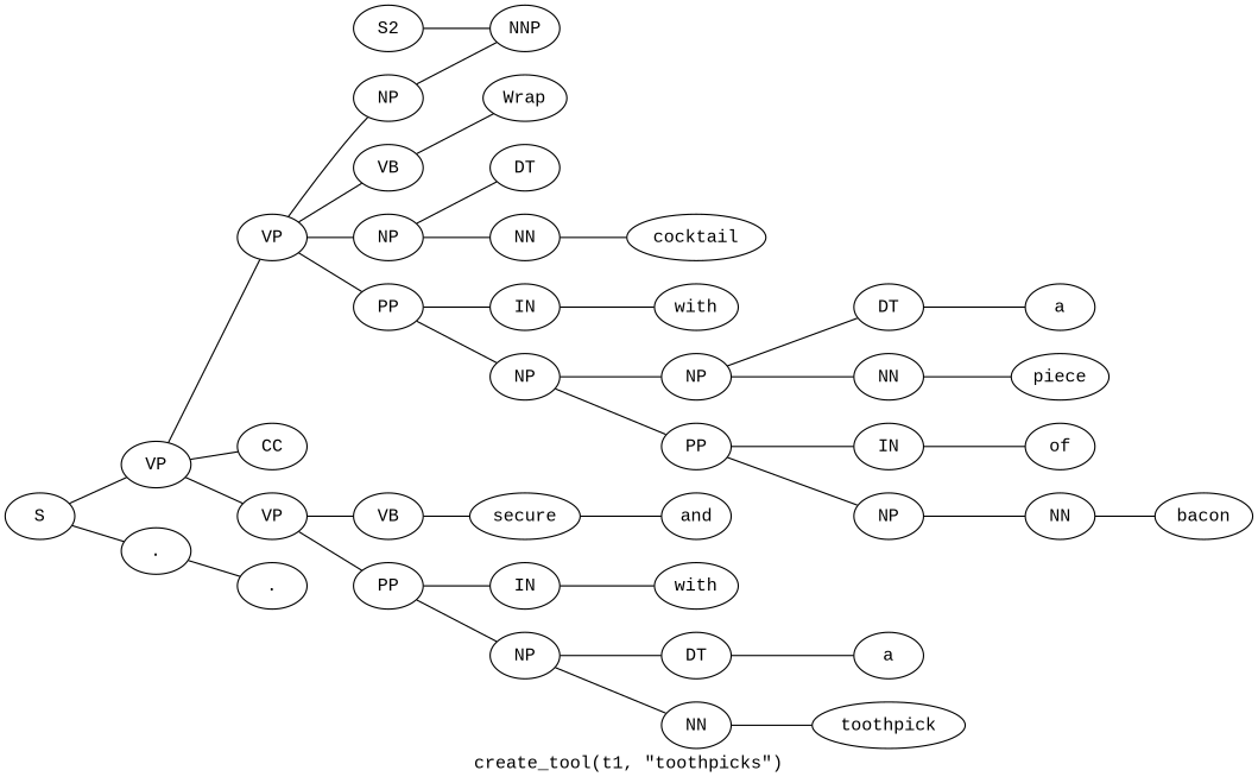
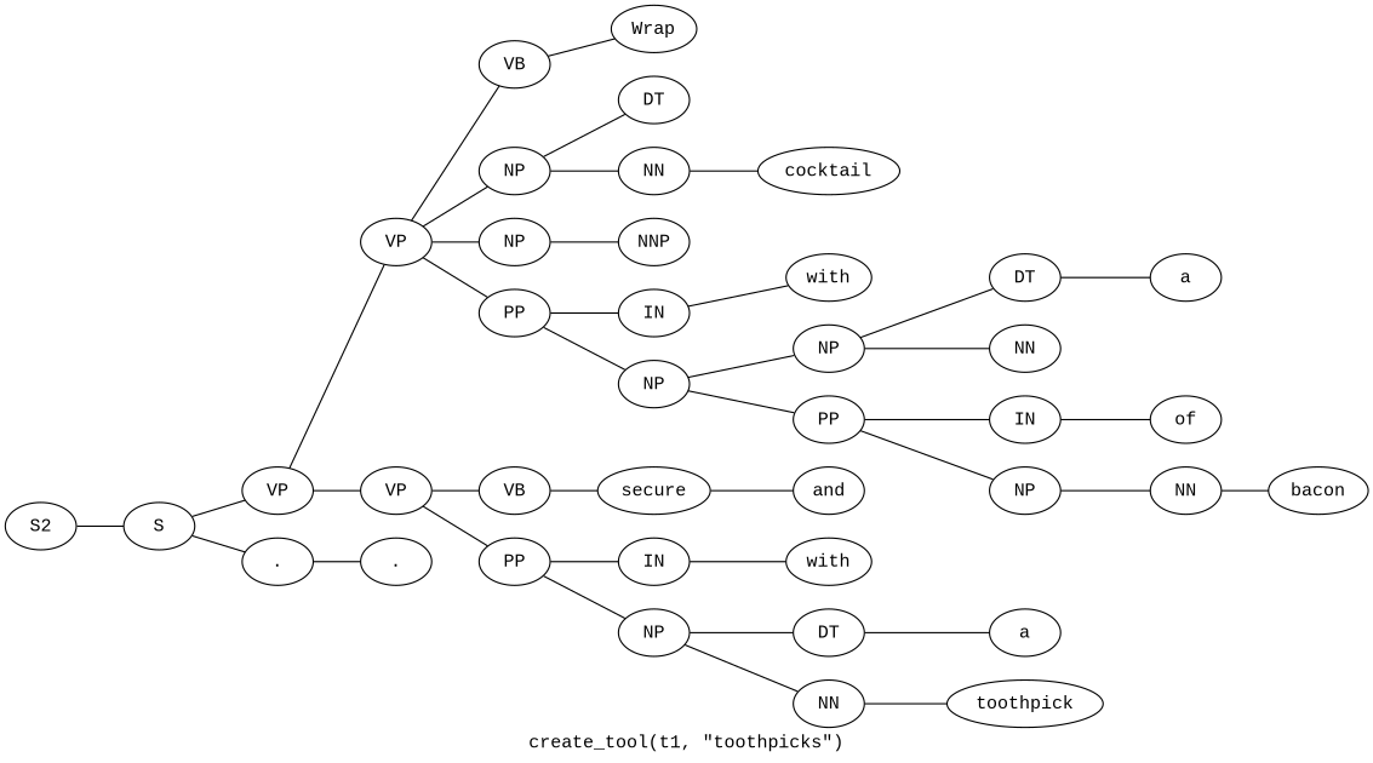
  graph {
    fontname="Liberation Mono"
    label="create_tool(t1, \"toothpicks\")"
    rankdir=LR
    node [fontname="Liberation Mono"]
    edge [fontname="Liberation Mono"]
    n1 [label=S2]
    n2 [label=S]
    n3 [label=VP]
    n4 [label="."]
    n5 [label=VP]
-   n6 [label=CC]
    n7 [label=VP]
    n8 [label="."]
    n9 [label=VB]
    n10 [label=NP]
    n11 [label=NP]
    n12 [label=PP]
    n13 [label=VB]
    n14 [label=PP]
    n15 [label=Wrap]
    n16 [label=DT]
    n17 [label=NN]
    n18 [label=NNP]
    n19 [label=IN]
    n20 [label=NP]
    n21 [label=cocktail]
    n22 [label=with]
    n23 [label=NP]
    n24 [label=PP]
    n25 [label=DT]
    n26 [label=NN]
    n27 [label=IN]
    n28 [label=NP]
    n29 [label=a]
-   n30 [label=piece]
    n31 [label=of]
    n32 [label=NN]
    n33 [label=bacon]
    n34 [label=and]
    n35 [label=secure]
    n36 [label=IN]
    n37 [label=NP]
    n38 [label=with]
    n39 [label=DT]
    n40 [label=NN]
    n41 [label=a]
    n42 [label=toothpick]
-   n1 -- n18
+   n1 -- n2
    n2 -- n3
    n2 -- n4
    n3 -- n5
-   n3 -- n6
    n3 -- n7
    n4 -- n8
    n5 -- n9
    n5 -- n10
    n5 -- n11
    n5 -- n12
    n7 -- n13
    n7 -- n14
    n9 -- n15
    n10 -- n16
    n10 -- n17
    n11 -- n18
    n12 -- n19
    n12 -- n20
    n13 -- n35
    n14 -- n36
    n14 -- n37
    n17 -- n21
    n19 -- n22
    n20 -- n23
    n20 -- n24
    n23 -- n25
    n23 -- n26
    n24 -- n27
    n24 -- n28
    n25 -- n29
-   n26 -- n30
    n27 -- n31
    n28 -- n32
    n32 -- n33
    n35 -- n34
    n36 -- n38
    n37 -- n39
    n37 -- n40
    n39 -- n41
    n40 -- n42
  }
